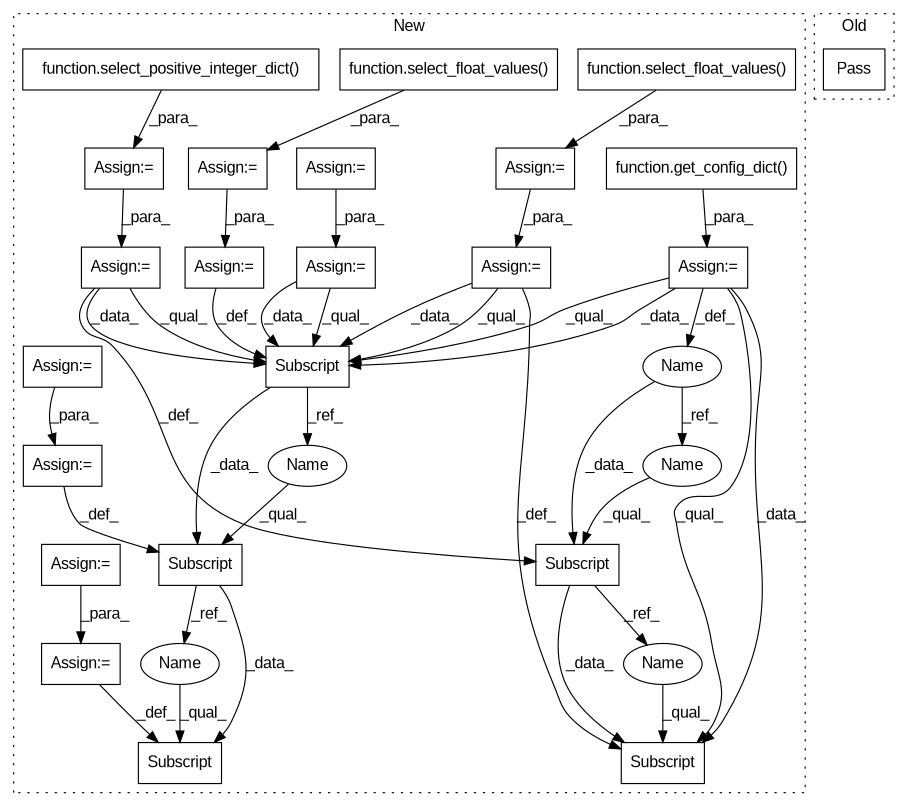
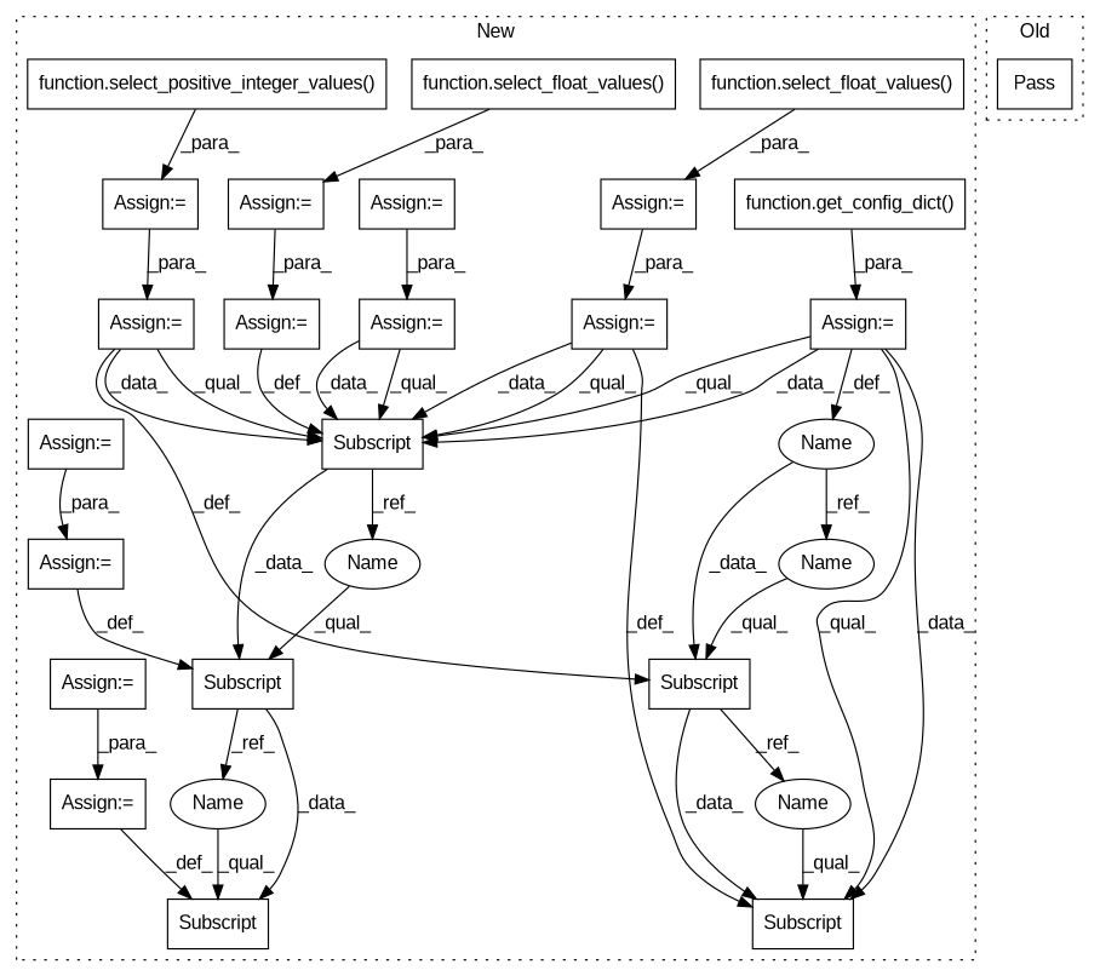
  digraph {
    fontname="Liberation Sans"
    node [a=68 l=3 shape=box fontname="Liberation Sans"]
    edge [fontname="Liberation Sans"]
    n1 [a=75 l=151 label="function.select_float_values()" s=5457]
    n2 [a=63 l="18,0" label=Subscript s="7016,0"]
    n3 [a=75 l=154 label="function.select_float_values()" s=6250]
    n4 [a=63 l="18,0" label=Subscript s="6721,0"]
    n5 [a=75 l="16,1" label="function.get_config_dict()" s="4906,4932"]
    n6 [a=63 l="21,0" label=Subscript s="6409,0"]
    n7 [label="Assign:=" s=5454]
    n8 [a=63 l="21,0" label=Subscript s="5296,0"]
    n9 [a=87 l=6 label=Name s=4897 shape=ellipse]
    n10 [a=63 l="19,0" label=Subscript s="5614,0"]
    n11 [label="Assign:=" s=5633]
    n12 [label="Assign:=" s=5045]
    n13 [label="Assign:=" s=4903]
    n14 [label="Assign:=" s=5816]
    n15 [label="Assign:=" s=6739]
    n16 [label="Assign:=" s=6099]
    n17 [label="Assign:=" s=6247]
    n18 [label="Assign:=" s=6557]
    n19 [label="Assign:=" s=5317]
    n20 [label="Assign:=" s=6867]
    n21 [label="Assign:=" s=7034]
    n22 [label="Assign:=" s=6430]
-   n23 [a=75 l="31,1" label="function.select_positive_integer_dict()" s="5048,5290"]
+   n23 [a=75 l="31,1" label="function.select_positive_integer_values()" s="5048,5290"]
    n24 [a=87 l=6 label=Name s=7016 shape=ellipse]
    n25 [a=87 l=6 label=Name s=5296 shape=ellipse]
    n26 [a=87 l=6 label=Name s=5614 shape=ellipse]
    n27 [a=87 l=6 label=Name s=6721 shape=ellipse]
    n28 [a=62 l=4 label=Pass s=3976]
    subgraph cluster_1 {
      label=New
      style=dotted
      n1
      n2
      n3
      n4
      n5
      n6
      n7
      n8
      n9
      n10
      n11
      n12
      n13
      n14
      n15
      n16
      n17
      n18
      n19
      n20
      n21
      n22
      n23
      n24
      n25
      n26
      n27
    }
    subgraph cluster_2 {
      label=Old
      style=dotted
      n28
    }
    n1 -> n7 [label=_para_]
    n3 -> n17 [label=_para_]
    n4 -> n2 [label=_data_]
    n4 -> n24 [label=_ref_]
    n5 -> n13 [label=_para_]
    n6 -> n4 [label=_data_]
    n6 -> n27 [label=_ref_]
    n7 -> n11 [label=_para_]
    n8 -> n10 [label=_data_]
    n8 -> n26 [label=_ref_]
    n9 -> n8 [label=_data_]
    n9 -> n25 [label=_ref_]
    n11 -> n6 [label=_data_]
    n11 -> n6 [label=_qual_]
    n11 -> n10 [label=_def_]
    n12 -> n19 [label=_para_]
    n13 -> n6 [label=_qual_]
    n13 -> n6 [label=_data_]
    n13 -> n9 [label=_def_]
    n13 -> n10 [label=_qual_]
    n13 -> n10 [label=_data_]
    n14 -> n16 [label=_para_]
    n15 -> n4 [label=_def_]
    n16 -> n6 [label=_data_]
    n16 -> n6 [label=_qual_]
    n17 -> n22 [label=_para_]
    n18 -> n15 [label=_para_]
    n19 -> n6 [label=_qual_]
    n19 -> n6 [label=_data_]
    n19 -> n8 [label=_def_]
    n20 -> n21 [label=_para_]
    n21 -> n2 [label=_def_]
    n22 -> n6 [label=_def_]
    n23 -> n12 [label=_para_]
    n24 -> n2 [label=_qual_]
    n25 -> n8 [label=_qual_]
    n26 -> n10 [label=_qual_]
    n27 -> n4 [label=_qual_]
  }
